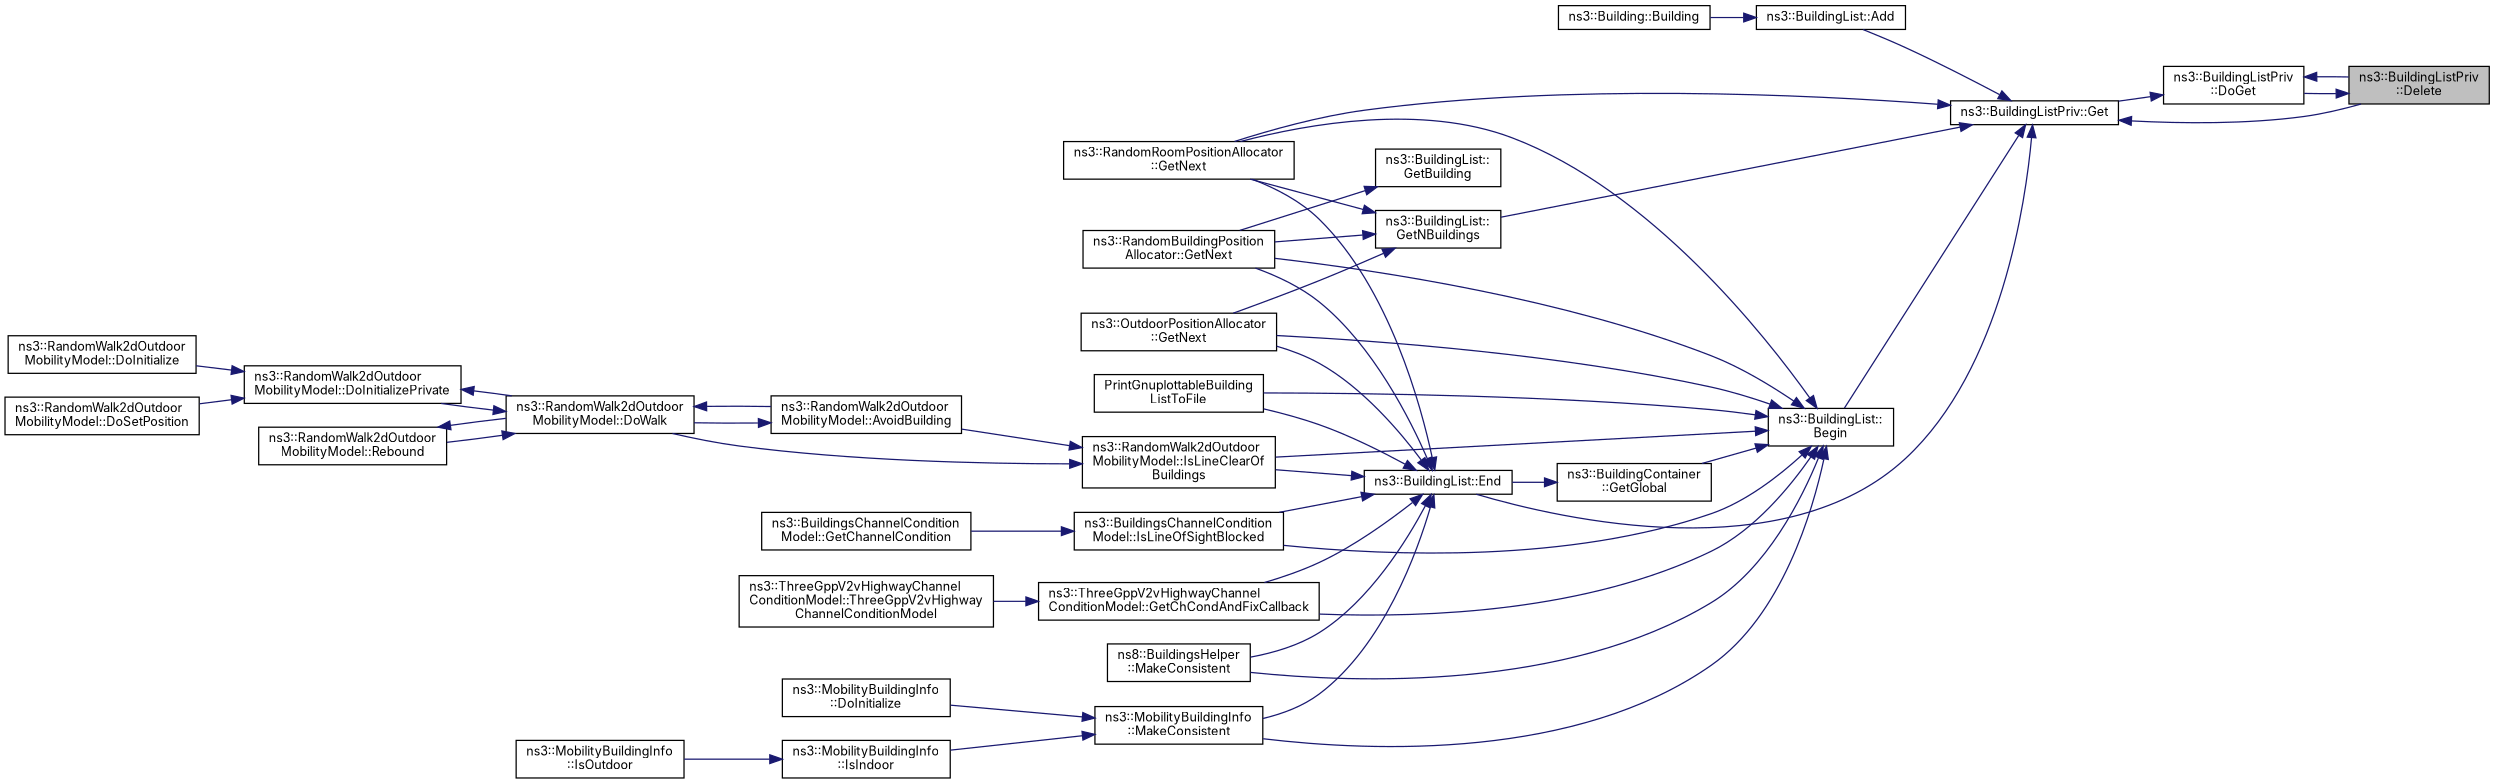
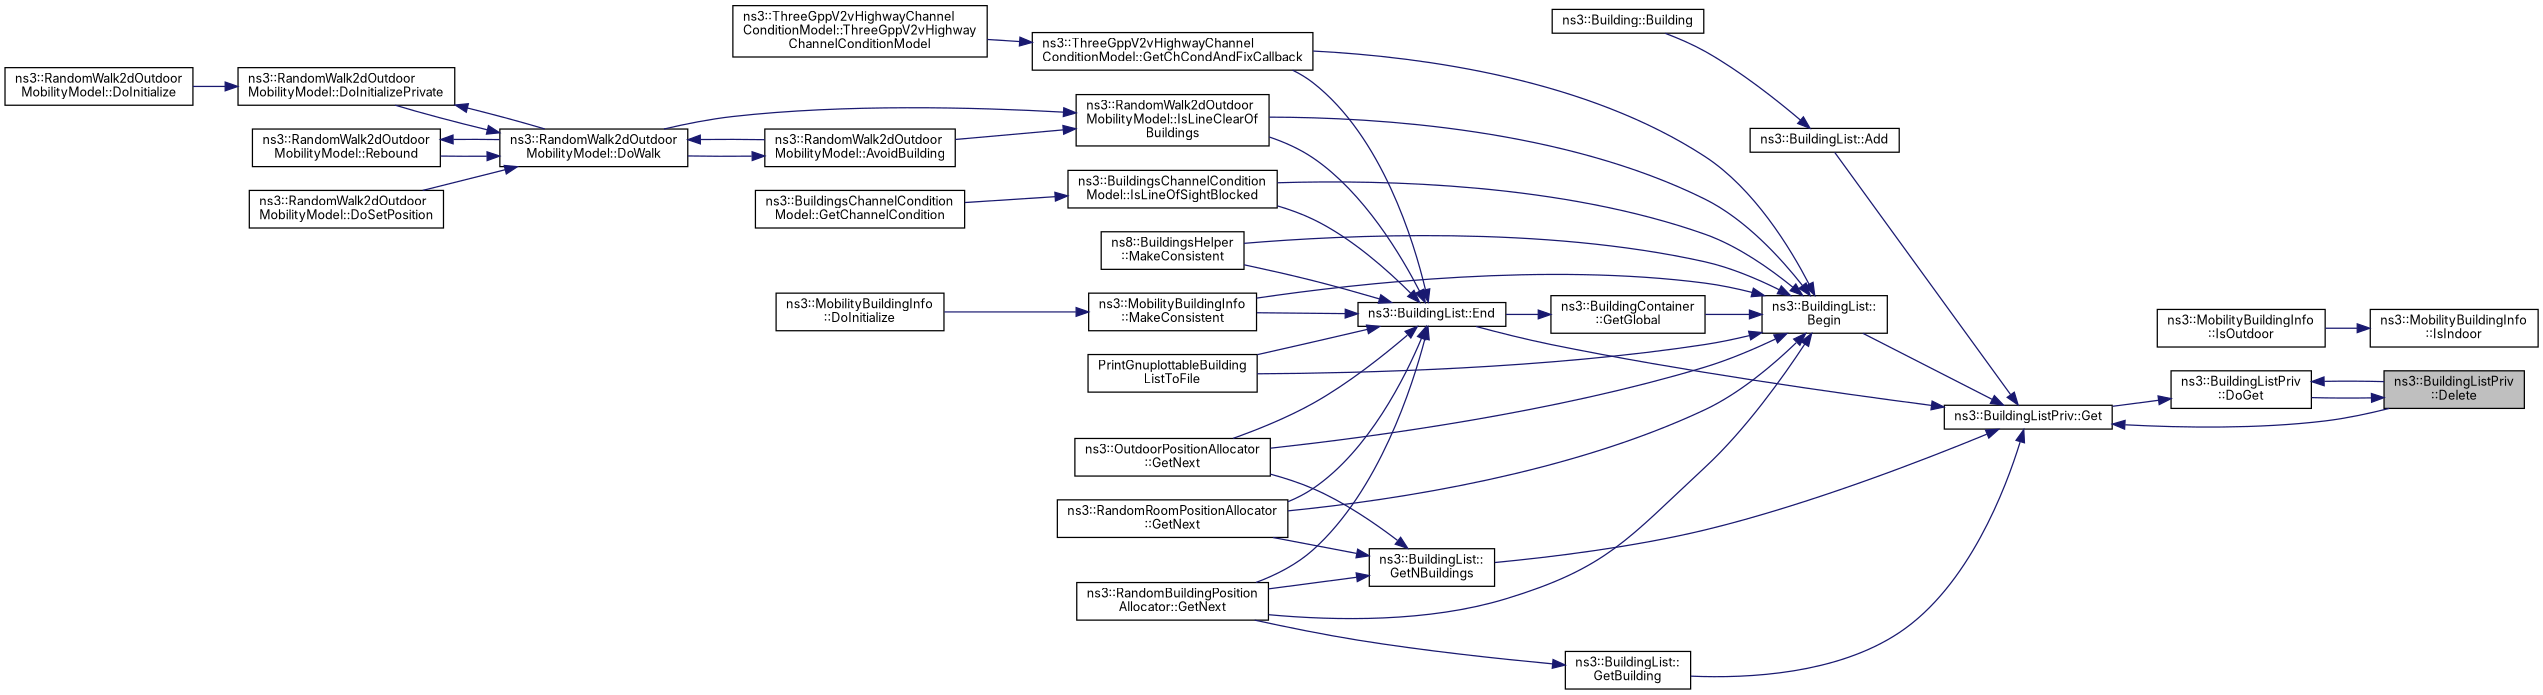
  digraph {
    fontname=Inter
    rankdir=RL
    node [color=black fillcolor=white fontname=Inter fontsize=10 shape=record style=filled]
    edge [color=midnightblue dir=back fontname=Inter fontsize=10 labelfontname=Helvetica labelfontsize=10 style=solid]
    n1 [fillcolor=grey75 fontcolor=black height=0.2 label="ns3::BuildingListPriv\l::Delete" width=0.4]
    n2 [height=0.2 label="ns3::BuildingListPriv\l::DoGet" width=0.4]
    n3 [height=0.2 label="ns3::BuildingListPriv::Get" width=0.4]
    n4 [height=0.2 label="ns3::BuildingList::Add" width=0.4]
    n5 [height=0.2 label="ns3::BuildingList::\lBegin" width=0.4]
    n6 [height=0.2 label="ns3::BuildingList::End" width=0.4]
    n7 [height=0.2 label="ns3::BuildingList::\lGetBuilding" width=0.4]
    n8 [height=0.2 label="ns3::BuildingList::\lGetNBuildings" width=0.4]
    n9 [height=0.2 label="ns3::Building::Building" width=0.4]
    n10 [height=0.2 label="ns3::ThreeGppV2vHighwayChannel\lConditionModel::GetChCondAndFixCallback" width=0.4]
    n11 [height=0.2 label="ns3::BuildingContainer\l::GetGlobal" width=0.4]
    n12 [height=0.2 label="ns3::RandomBuildingPosition\lAllocator::GetNext" width=0.4]
    n13 [height=0.2 label="ns3::OutdoorPositionAllocator\l::GetNext" width=0.4]
    n14 [height=0.2 label="ns3::RandomRoomPositionAllocator\l::GetNext" width=0.4]
    n15 [height=0.2 label="ns3::RandomWalk2dOutdoor\lMobilityModel::IsLineClearOf\lBuildings" width=0.4]
    n16 [height=0.2 label="ns3::BuildingsChannelCondition\lModel::IsLineOfSightBlocked" width=0.4]
    n17 [height=0.2 label="ns8::BuildingsHelper\l::MakeConsistent" width=0.4]
    n18 [height=0.2 label="ns3::MobilityBuildingInfo\l::MakeConsistent" width=0.4]
    n19 [height=0.2 label="PrintGnuplottableBuilding\lListToFile" width=0.4]
    n20 [height=0.2 label="ns3::ThreeGppV2vHighwayChannel\lConditionModel::ThreeGppV2vHighway\lChannelConditionModel" width=0.4]
    n21 [height=0.2 label="ns3::RandomWalk2dOutdoor\lMobilityModel::AvoidBuilding" width=0.4]
    n22 [height=0.2 label="ns3::RandomWalk2dOutdoor\lMobilityModel::DoWalk" width=0.4]
    n23 [height=0.2 label="ns3::BuildingsChannelCondition\lModel::GetChannelCondition" width=0.4]
    n24 [height=0.2 label="ns3::MobilityBuildingInfo\l::DoInitialize" width=0.4]
    n25 [height=0.2 label="ns3::MobilityBuildingInfo\l::IsIndoor" width=0.4]
    n26 [height=0.2 label="ns3::RandomWalk2dOutdoor\lMobilityModel::DoInitializePrivate" width=0.4]
    n27 [height=0.2 label="ns3::RandomWalk2dOutdoor\lMobilityModel::Rebound" width=0.4]
    n28 [height=0.2 label="ns3::RandomWalk2dOutdoor\lMobilityModel::DoInitialize" width=0.4]
    n29 [height=0.2 label="ns3::RandomWalk2dOutdoor\lMobilityModel::DoSetPosition" width=0.4]
    n30 [height=0.2 label="ns3::MobilityBuildingInfo\l::IsOutdoor" width=0.4]
    n1 -> n2
    n2 -> n1
    n2 -> n3
    n3 -> n1
    n3 -> n4
    n3 -> n5
    n3 -> n6
-   n3 -> n14
+   n3 -> n7
    n3 -> n8
    n4 -> n9
    n5 -> n10
    n5 -> n11
    n5 -> n12
    n5 -> n13
    n5 -> n14
    n5 -> n15
    n5 -> n16
    n5 -> n17
    n5 -> n18
    n5 -> n19
    n6 -> n10
    n6 -> n12
    n6 -> n13
    n6 -> n14
    n6 -> n15
    n6 -> n16
    n6 -> n17
    n6 -> n18
    n6 -> n19
    n7 -> n12
    n8 -> n12
    n8 -> n13
    n8 -> n14
    n10 -> n20
    n11 -> n6
    n15 -> n21
    n15 -> n22
    n16 -> n23
    n18 -> n24
-   n18 -> n25
    n21 -> n22
    n22 -> n21
    n22 -> n26
    n22 -> n27
    n25 -> n30
    n26 -> n22
    n26 -> n28
-   n26 -> n29
+   n22 -> n29
    n27 -> n22
  }
